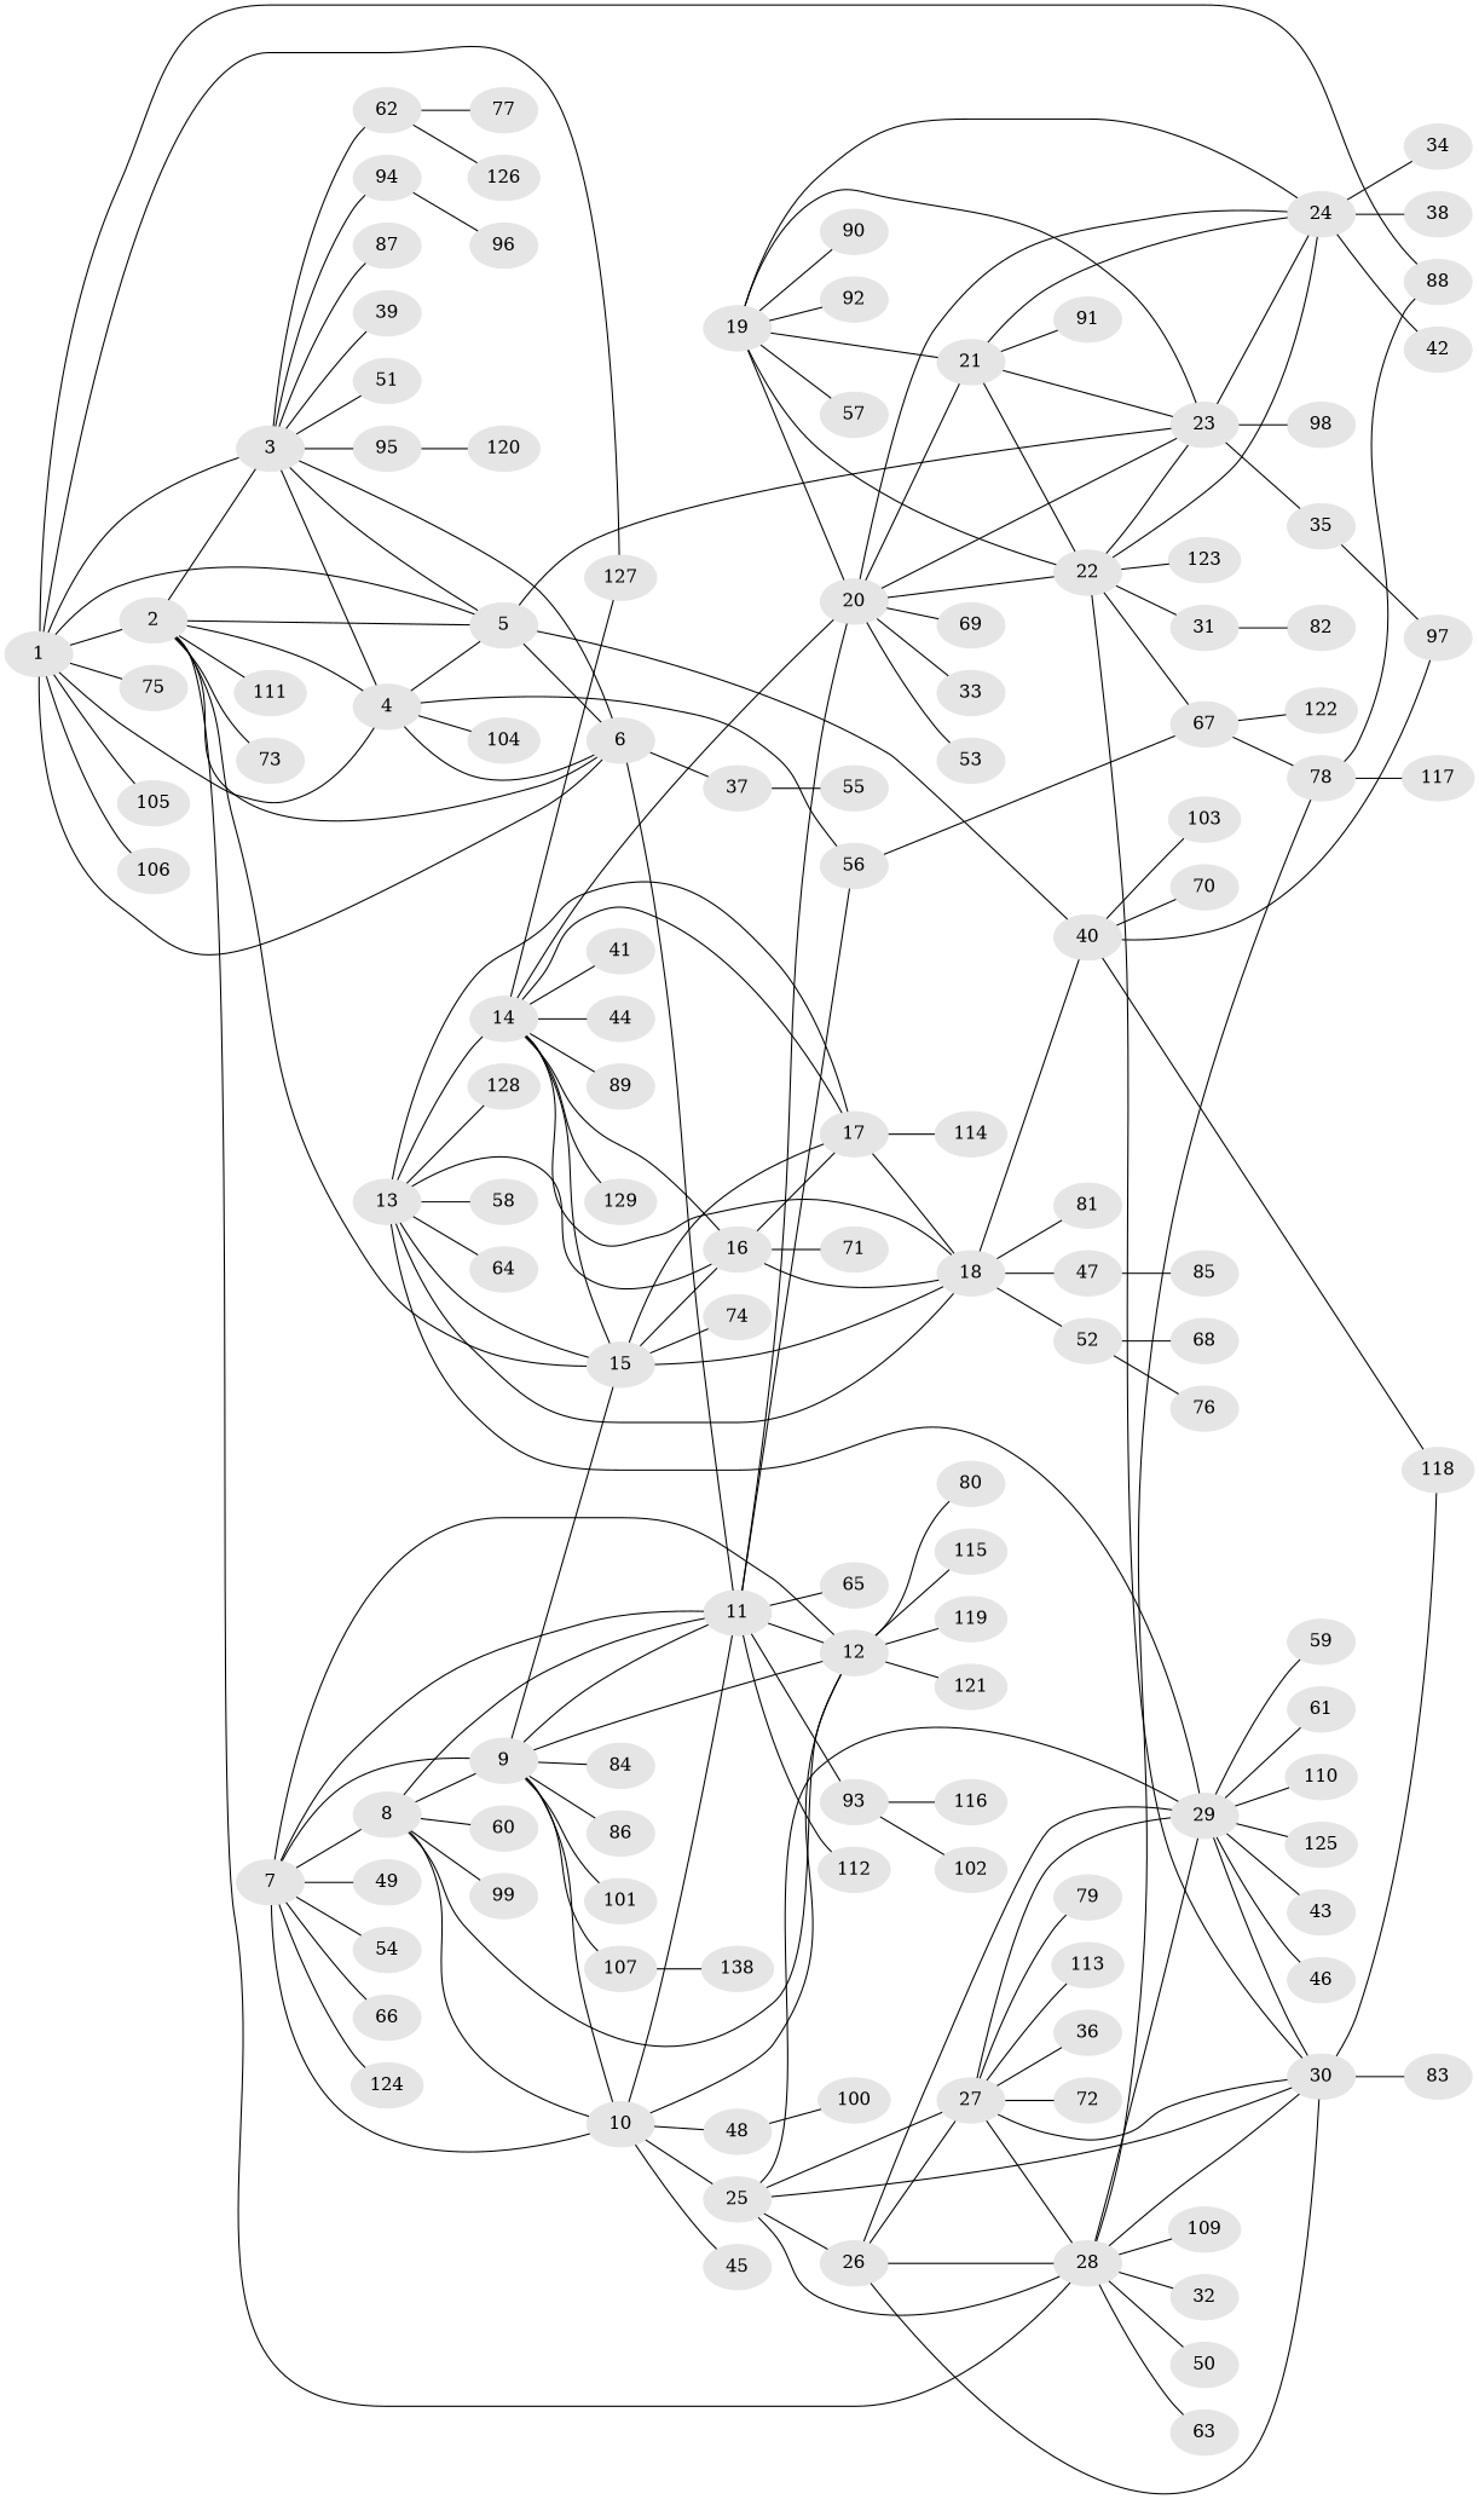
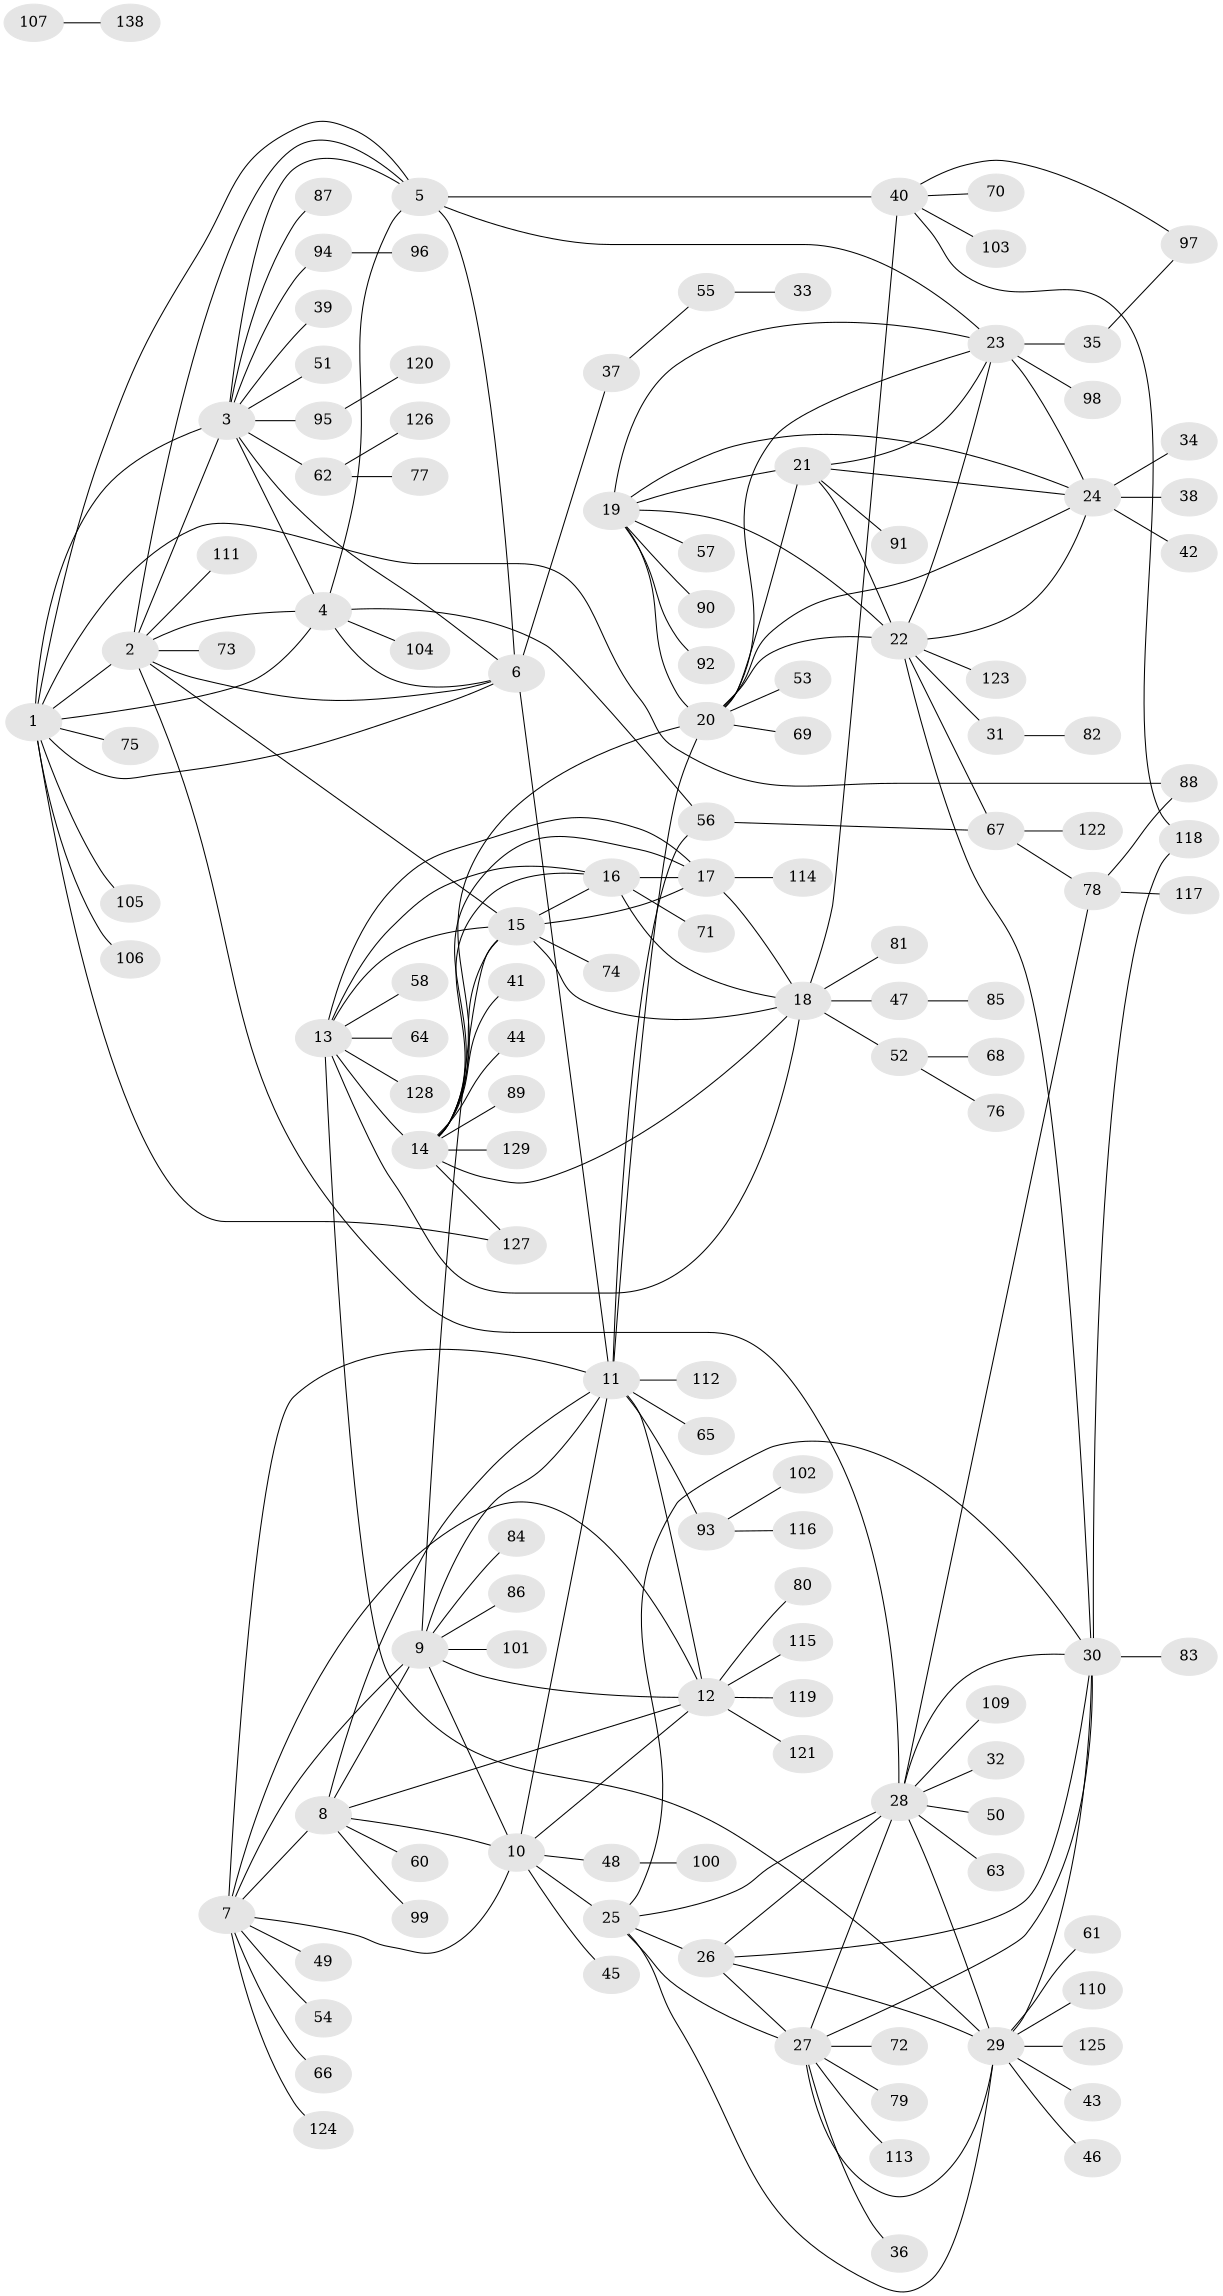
  graph {
    rankdir=LR
    node [color=gray90 style=filled]
    1
    2
    3
    4
    5
    6
    75
    88
    105
    106
    127
    15
    28
    73
    111
    39
    51
    62
    87
    94
    95
    56
    104
    23
    40
    11
    37
    16
    17
    18
    74
    29
    30
    32
    50
    63
    78
    109
    77
    126
    96
    120
    67
    24
    35
    98
    118
    97
    70
    103
    12
    20
    65
    93
    112
    55
    7
    8
    9
    10
    49
    54
    66
    124
    60
    99
    84
    86
    101
    107
    25
    45
    48
    80
    115
    119
    121
    n78 [label=138]
    26
    27
    100
    21
    22
    33
    53
    69
    102
    116
    13
    14
    58
    64
    128
    41
    44
    89
    129
    71
    114
    47
    52
    81
    43
    46
-   59
    61
    110
    125
    85
    68
    76
    19
    57
    90
    92
    91
    31
    123
    34
    38
    42
    83
    82
    122
    36
    72
    79
    113
    117
    1 -- 2
    1 -- 3
    1 -- 4
    1 -- 5
    1 -- 6
    1 -- 75
    1 -- 88
    1 -- 105
    1 -- 106
    1 -- 127
    2 -- 3
    2 -- 4
    2 -- 5
    2 -- 6
    2 -- 15
    2 -- 28
    2 -- 73
    2 -- 111
    3 -- 4
    3 -- 5
    3 -- 6
    3 -- 39
    3 -- 51
    3 -- 62
    3 -- 87
    3 -- 94
    3 -- 95
    4 -- 5
    4 -- 6
    4 -- 56
    4 -- 104
    5 -- 6
    5 -- 23
    5 -- 40
    6 -- 11
    6 -- 37
    15 -- 16
    15 -- 17
    15 -- 18
    15 -- 74
    28 -- 29
    28 -- 30
    28 -- 32
    28 -- 50
    28 -- 63
    28 -- 78
    28 -- 109
    62 -- 77
    62 -- 126
    94 -- 96
    95 -- 120
    56 -- 67
    23 -- 24
    23 -- 35
    23 -- 98
    40 -- 118
    40 -- 97
    40 -- 70
    40 -- 103
    11 -- 56
    11 -- 12
    11 -- 20
    11 -- 65
    11 -- 93
    11 -- 112
    37 -- 55
    16 -- 17
    16 -- 18
    16 -- 71
    17 -- 18
    17 -- 114
    18 -- 40
    18 -- 47
    18 -- 52
    18 -- 81
    29 -- 30
    29 -- 43
    29 -- 46
-   29 -- 59
    29 -- 61
    29 -- 110
    29 -- 125
    30 -- 118
    30 -- 83
    78 -- 88
    78 -- 117
    67 -- 78
    67 -- 122
    24 -- 34
    24 -- 38
    24 -- 42
    35 -- 97
    12 -- 80
    12 -- 115
    12 -- 119
    12 -- 121
    20 -- 23
    20 -- 24
    20 -- 21
    20 -- 22
-   20 -- 33
+   55 -- 33
    20 -- 53
    20 -- 69
    93 -- 102
    93 -- 116
    7 -- 11
    7 -- 12
    7 -- 8
    7 -- 9
    7 -- 10
    7 -- 49
    7 -- 54
    7 -- 66
    7 -- 124
    8 -- 11
    8 -- 12
    8 -- 9
    8 -- 10
    8 -- 60
    8 -- 99
    9 -- 15
    9 -- 11
    9 -- 12
    9 -- 10
    9 -- 84
    9 -- 86
    9 -- 101
-   9 -- 107
    10 -- 11
    10 -- 12
    10 -- 25
    10 -- 45
    10 -- 48
    107 -- n78
    25 -- 28
    25 -- 29
    25 -- 30
    25 -- 26
    25 -- 27
    48 -- 100
    26 -- 28
    26 -- 29
    26 -- 30
    26 -- 27
    27 -- 28
    27 -- 29
    27 -- 30
    27 -- 36
    27 -- 72
    27 -- 79
    27 -- 113
    21 -- 23
    21 -- 24
    21 -- 22
    21 -- 91
    22 -- 23
    22 -- 30
    22 -- 67
    22 -- 24
    22 -- 31
    22 -- 123
    13 -- 15
    13 -- 16
    13 -- 17
    13 -- 18
    13 -- 29
    13 -- 14
    13 -- 58
    13 -- 64
    13 -- 128
    14 -- 127
    14 -- 15
    14 -- 16
    14 -- 17
    14 -- 18
    14 -- 20
    14 -- 41
    14 -- 44
    14 -- 89
    14 -- 129
    47 -- 85
    52 -- 68
    52 -- 76
    19 -- 23
    19 -- 24
    19 -- 20
    19 -- 21
    19 -- 22
    19 -- 57
    19 -- 90
    19 -- 92
    31 -- 82
  }
